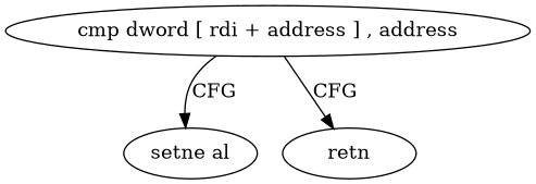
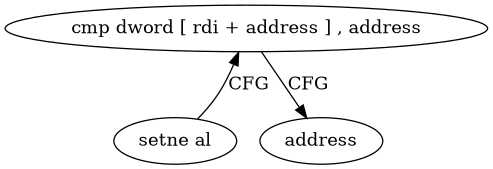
  digraph {
    n1 [label="cmp dword [ rdi + address ] , address"]
    n2 [label="setne al"]
-   n3 [label=retn]
-   n1 -> n2 [label=CFG]
+   n3 [label=address]
+   n2 -> n1 [label=CFG]
    n1 -> n3 [label=CFG]
  }
